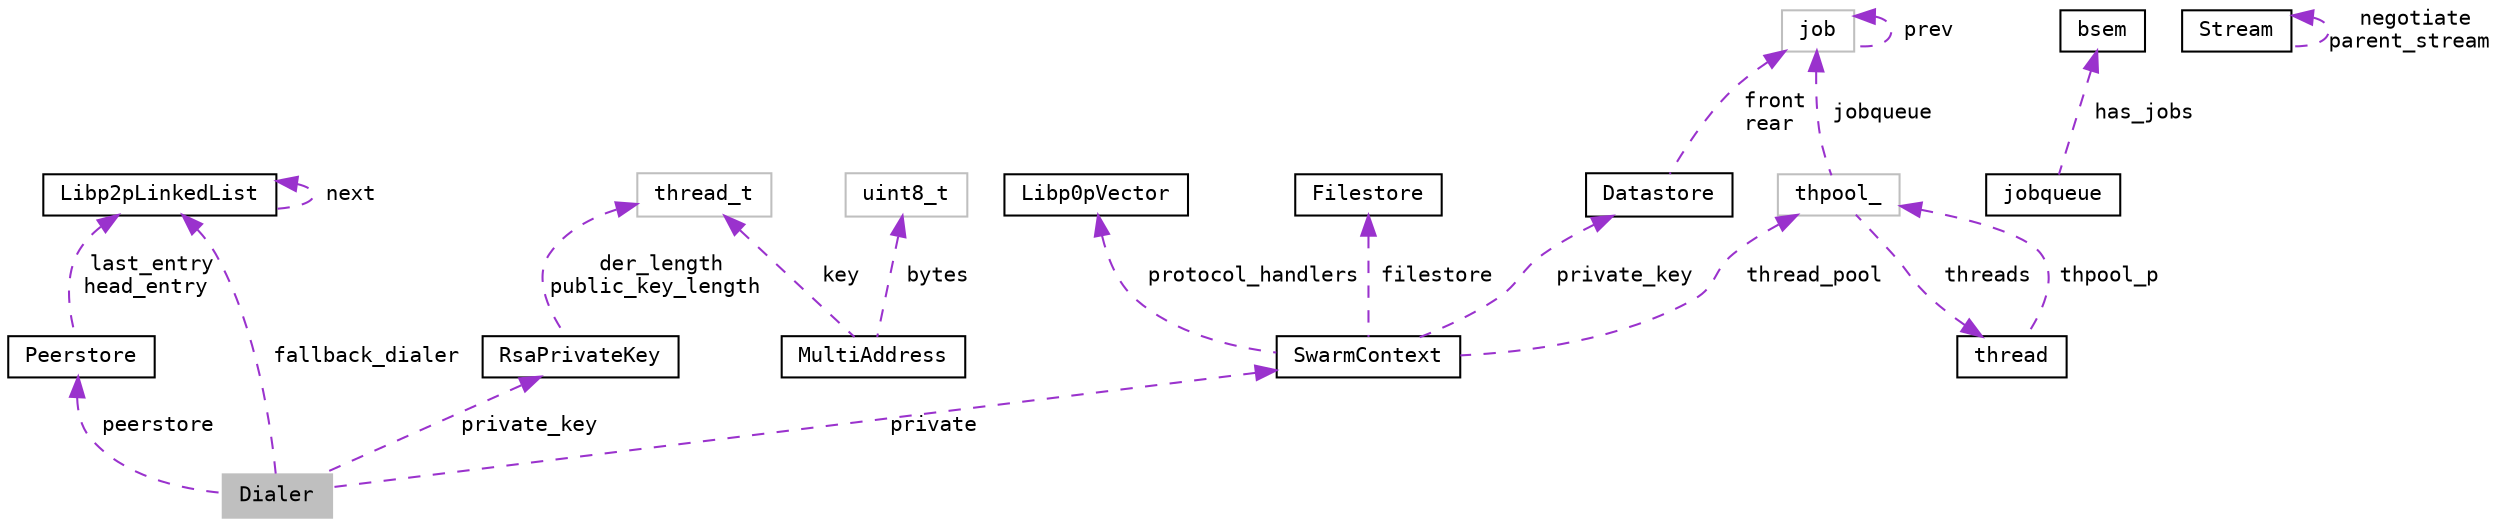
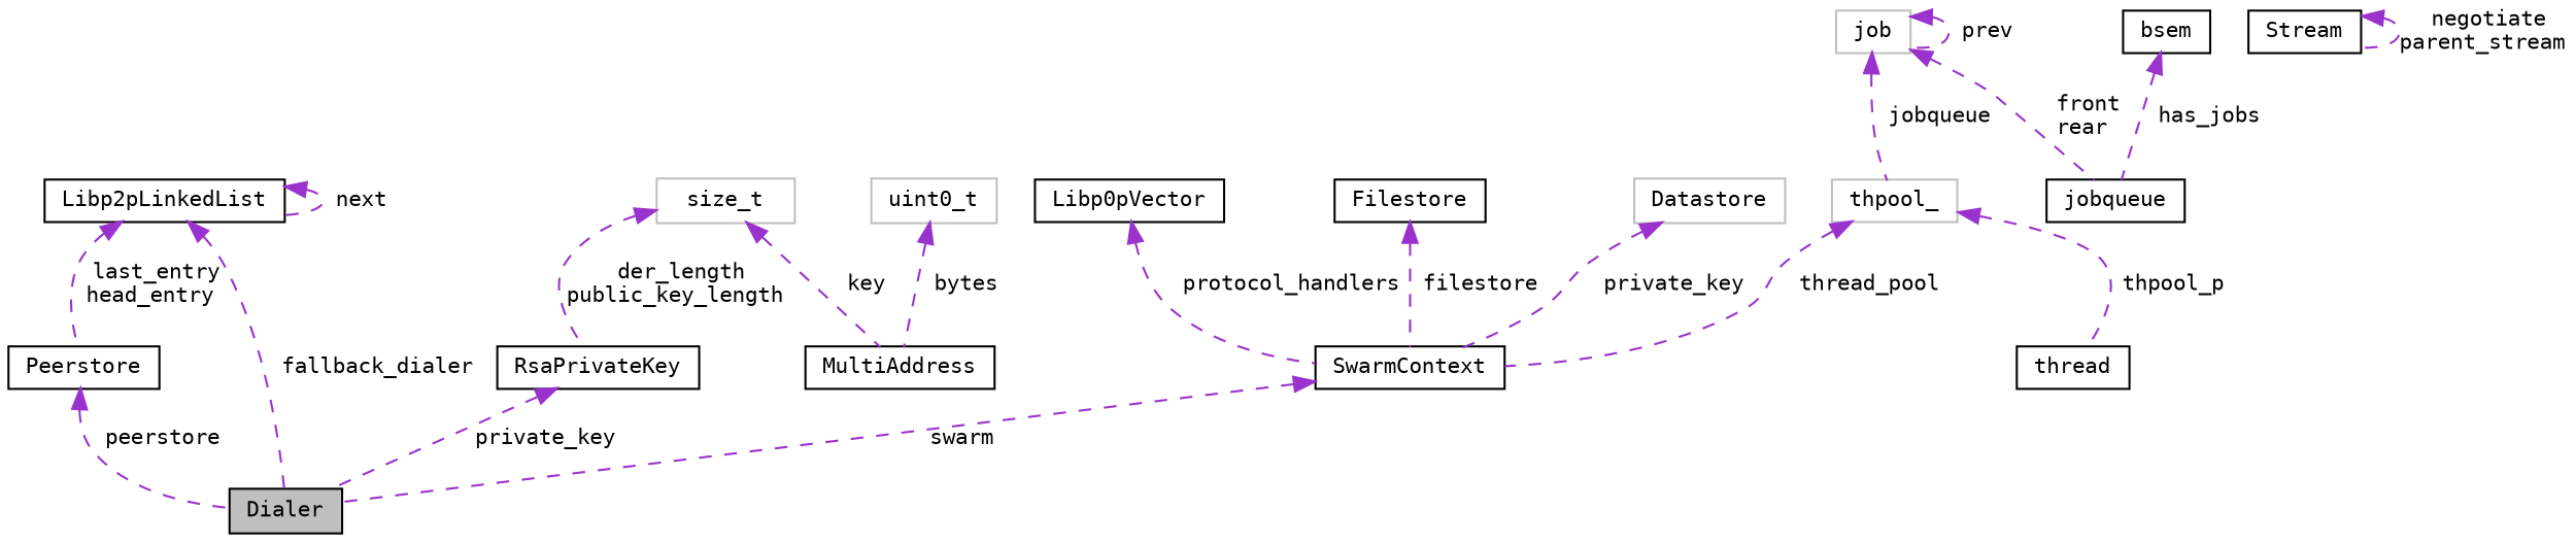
  digraph {
    fontname="DejaVu Sans Mono"
    node [color=black fillcolor=white fontname="DejaVu Sans Mono" fontsize=10 shape=record style=filled]
    edge [color=darkorchid3 dir=back fontname="DejaVu Sans Mono" fontsize=10 labelfontname=Helvetica labelfontsize=10 style=dashed]
-   n1 [color=grey75 fillcolor=grey75 fontcolor=black height=0.2 label=Dialer width=0.4]
+   n1 [fillcolor=grey75 fontcolor=black height=0.2 label=Dialer width=0.4]
    n2 [height=0.2 label=RsaPrivateKey width=0.4]
-   n3 [color=grey75 height=0.2 label=thread_t width=0.4]
+   n3 [color=grey75 height=0.2 label=size_t width=0.4]
    n4 [height=0.2 label=MultiAddress width=0.4]
    n5 [height=0.2 label=Stream width=0.4]
-   n6 [color=grey75 height=0.2 label=uint8_t width=0.4]
+   n6 [color=grey75 height=0.2 label=uint0_t width=0.4]
    n7 [height=0.2 label=Libp2pLinkedList width=0.4]
    n8 [height=0.2 label=Peerstore width=0.4]
    n9 [height=0.2 label=SwarmContext width=0.4]
    n10 [height=0.2 label=Libp0pVector width=0.4]
    n11 [height=0.2 label=Filestore width=0.4]
    n12 [color=grey75 height=0.2 label=thpool_ width=0.4]
    n13 [height=0.2 label=thread width=0.4]
    n14 [height=0.2 label=jobqueue width=0.4]
    n15 [height=0.2 label=bsem width=0.4]
    n16 [color=grey75 height=0.2 label=job width=0.4]
-   n17 [height=0.2 label=Datastore width=0.4]
+   n17 [color=grey75 height=0.2 label=Datastore width=0.4]
    n2 -> n1 [label=" private_key"]
    n3 -> n2 [label=" der_length\npublic_key_length"]
    n3 -> n4 [label=" key"]
    n5 -> n5 [label=" negotiate\nparent_stream"]
    n6 -> n4 [label=" bytes"]
    n7 -> n1 [label=" fallback_dialer"]
    n7 -> n7 [label=" next"]
    n7 -> n8 [label=" last_entry\nhead_entry"]
    n8 -> n1 [label=" peerstore"]
-   n9 -> n1 [label=" private"]
+   n9 -> n1 [label=" swarm"]
    n10 -> n9 [label=" protocol_handlers"]
    n11 -> n9 [label=" filestore"]
    n12 -> n9 [label=" thread_pool"]
    n12 -> n13 [label=" thpool_p"]
-   n13 -> n12 [label=" threads"]
    n15 -> n14 [label=" has_jobs"]
    n16 -> n12 [label=" jobqueue"]
-   n16 -> n17 [label=" front\nrear"]
+   n16 -> n14 [label=" front\nrear"]
    n16 -> n16 [label=" prev"]
    n17 -> n9 [label=" private_key"]
  }
